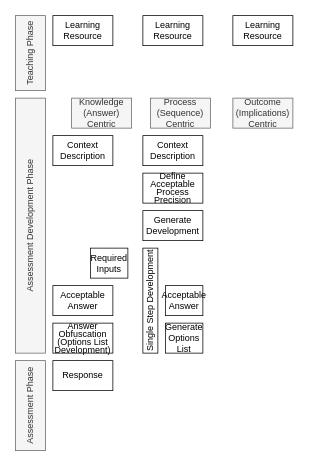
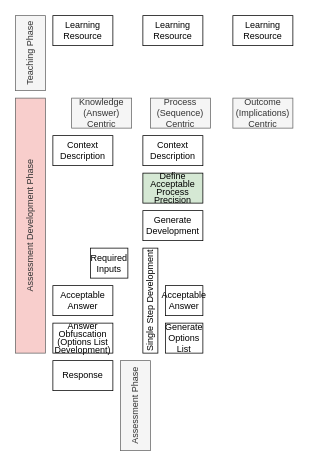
  <mxCell id="0" />
  <mxCell id="1" parent="0" />
  <mxCell id="2" value="Knowledge&lt;br&gt;(Answer)&lt;br&gt;Centric" style="rounded=0;whiteSpace=wrap;html=1;fillColor=#f5f5f5;fontColor=#333333;strokeColor=#666666;" parent="1" vertex="1"><mxGeometry x="95" y="130" width="80" height="40" as="geometry" /></mxCell>
  <mxCell id="3" value="Process&lt;br&gt;(Sequence)&lt;br&gt;Centric" style="rounded=0;whiteSpace=wrap;html=1;fillColor=#f5f5f5;fontColor=#333333;strokeColor=#666666;" parent="1" vertex="1"><mxGeometry x="200" y="130" width="80" height="40" as="geometry" /></mxCell>
  <mxCell id="4" value="Outcome&lt;br&gt;(Implications)&lt;br&gt;Centric" style="rounded=0;whiteSpace=wrap;html=1;fillColor=#f5f5f5;fontColor=#333333;strokeColor=#666666;" parent="1" vertex="1"><mxGeometry x="310" y="130" width="80" height="40" as="geometry" /></mxCell>
  <mxCell id="5" value="Context&lt;br&gt;Description" style="rounded=0;whiteSpace=wrap;html=1;" parent="1" vertex="1"><mxGeometry x="70" y="180" width="80" height="40" as="geometry" /></mxCell>
  <mxCell id="6" value="Learning&lt;br&gt;Resource" style="rounded=0;whiteSpace=wrap;html=1;" parent="1" vertex="1"><mxGeometry x="70" y="20" width="80" height="40" as="geometry" /></mxCell>
  <mxCell id="7" value="Acceptable Answer" style="rounded=0;whiteSpace=wrap;html=1;" parent="1" vertex="1"><mxGeometry x="70" y="380" width="80" height="40" as="geometry" /></mxCell>
  <mxCell id="8" value="&lt;p style=&quot;line-height: 0.9;&quot;&gt;Answer Obfuscation (Options List Development)&lt;/p&gt;" style="rounded=0;whiteSpace=wrap;html=1;" parent="1" vertex="1"><mxGeometry x="70" y="430" width="80" height="40" as="geometry" /></mxCell>
  <mxCell id="9" value="Response" style="rounded=0;whiteSpace=wrap;html=1;" parent="1" vertex="1"><mxGeometry x="70" y="480" width="80" height="40" as="geometry" /></mxCell>
  <mxCell id="10" value="Learning&lt;br&gt;Resource" style="rounded=0;whiteSpace=wrap;html=1;" parent="1" vertex="1"><mxGeometry x="190" y="20" width="80" height="40" as="geometry" /></mxCell>
  <mxCell id="11" value="Teaching Phase" style="rounded=0;whiteSpace=wrap;html=1;fillColor=#f5f5f5;fontColor=#333333;strokeColor=#666666;horizontal=0;" parent="1" vertex="1"><mxGeometry x="20" y="20" width="40" height="100" as="geometry" /></mxCell>
- <mxCell id="12" value="Assessment Development Phase" style="rounded=0;whiteSpace=wrap;html=1;fillColor=#f5f5f5;fontColor=#333333;strokeColor=#666666;horizontal=0;" parent="1" vertex="1"><mxGeometry x="20" y="130" width="40" height="340" as="geometry" /></mxCell>
- <mxCell id="13" value="Assessment Phase" style="rounded=0;whiteSpace=wrap;html=1;fillColor=#f5f5f5;fontColor=#333333;strokeColor=#666666;horizontal=0;" parent="1" vertex="1"><mxGeometry x="20" y="480" width="40" height="120" as="geometry" /></mxCell>
+ <mxCell id="12" value="Assessment Development Phase" style="rounded=0;whiteSpace=wrap;html=1;fillColor=#f8cecc;fontColor=#333333;strokeColor=#666666;horizontal=0;" parent="1" vertex="1"><mxGeometry x="20" y="130" width="40" height="340" as="geometry" /></mxCell>
+ <mxCell id="13" value="Assessment Phase" style="rounded=0;whiteSpace=wrap;html=1;fillColor=#f5f5f5;fontColor=#333333;strokeColor=#666666;horizontal=0;" parent="1" vertex="1"><mxGeometry x="160" y="480" width="40" height="120" as="geometry" /></mxCell>
  <mxCell id="14" value="Context Description" style="rounded=0;whiteSpace=wrap;html=1;" parent="1" vertex="1"><mxGeometry x="190" y="180" width="80" height="40" as="geometry" /></mxCell>
- <mxCell id="15" value="&lt;p style=&quot;line-height: 0.9;&quot;&gt;Define Acceptable Process Precision&lt;/p&gt;" style="rounded=0;whiteSpace=wrap;html=1;" parent="1" vertex="1"><mxGeometry x="190" y="230" width="80" height="40" as="geometry" /></mxCell>
+ <mxCell id="15" value="&lt;p style=&quot;line-height: 0.9;&quot;&gt;Define Acceptable Process Precision&lt;/p&gt;" style="rounded=0;whiteSpace=wrap;html=1;fillColor=#d5e8d4;" parent="1" vertex="1"><mxGeometry x="190" y="230" width="80" height="40" as="geometry" /></mxCell>
  <mxCell id="16" value="Generate Development" style="rounded=0;whiteSpace=wrap;html=1;" parent="1" vertex="1"><mxGeometry x="190" y="280" width="80" height="40" as="geometry" /></mxCell>
  <mxCell id="17" value="Acceptable Answer" style="rounded=0;whiteSpace=wrap;html=1;" parent="1" vertex="1"><mxGeometry x="220" y="380" width="50" height="40" as="geometry" /></mxCell>
  <mxCell id="18" value="Required&lt;br&gt;Inputs" style="rounded=0;whiteSpace=wrap;html=1;" parent="1" vertex="1"><mxGeometry x="120" y="330" width="50" height="40" as="geometry" /></mxCell>
  <mxCell id="19" value="Generate&lt;br&gt;Options List" style="rounded=0;whiteSpace=wrap;html=1;" parent="1" vertex="1"><mxGeometry x="220" y="430" width="50" height="40" as="geometry" /></mxCell>
  <mxCell id="20" value="Single Step Development" style="rounded=0;whiteSpace=wrap;html=1;horizontal=0;" parent="1" vertex="1"><mxGeometry x="190" y="330" width="20" height="140" as="geometry" /></mxCell>
  <mxCell id="21" value="Learning&lt;br&gt;Resource" style="rounded=0;whiteSpace=wrap;html=1;" parent="1" vertex="1"><mxGeometry x="310" y="20" width="80" height="40" as="geometry" /></mxCell>
